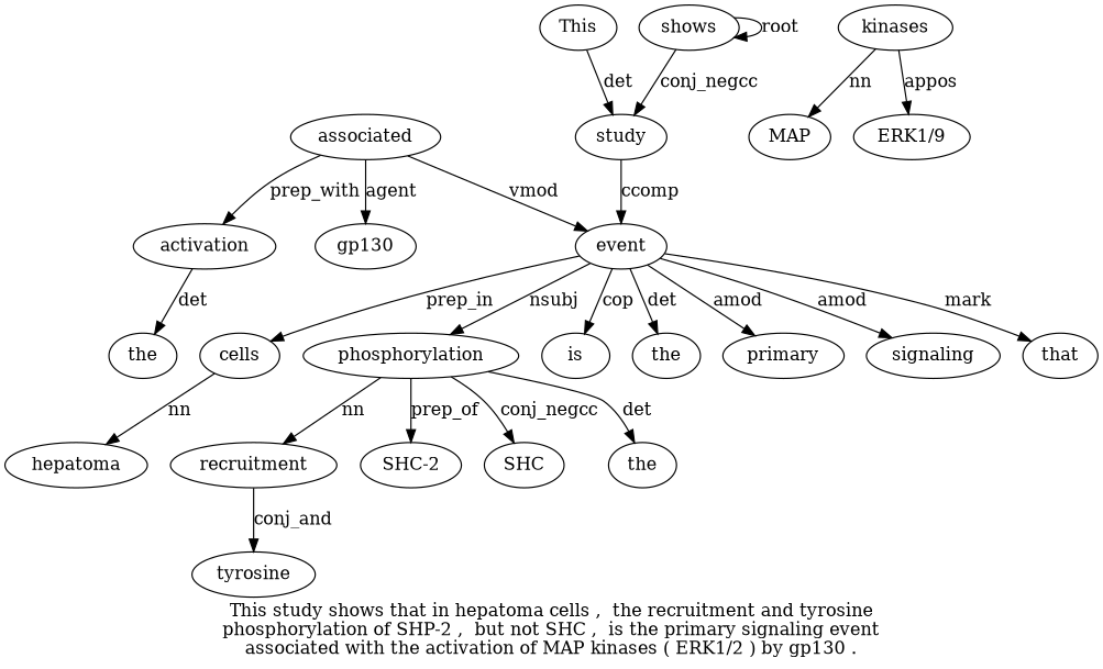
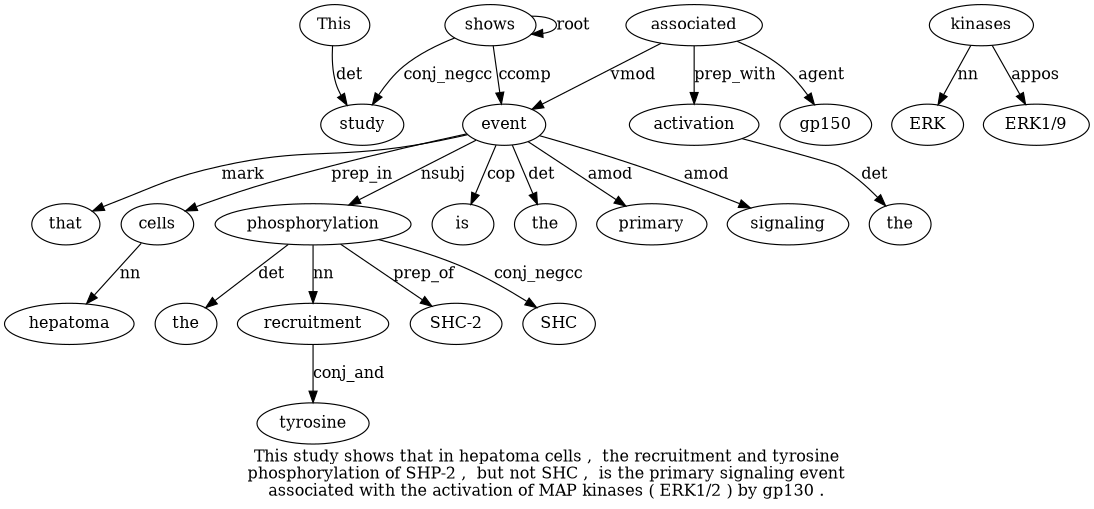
  digraph {
    label="This study shows that in hepatoma cells ,  the recruitment and tyrosine\nphosphorylation of SHP-2 ,  but not SHC ,  is the primary signaling event\nassociated with the activation of MAP kinases ( ERK1/2 ) by gp130 ."
    node [fillcolor=white style=filled]
    n1 [label=study]
    n2 [label=This]
    n3 [label=shows]
    n4 [label=event]
    n5 [label=that]
    n6 [label=cells]
    n7 [label=phosphorylation]
    n8 [label=is]
    n9 [label=the]
    n10 [label=primary]
    n11 [label=signaling]
    n12 [label=hepatoma]
    n13 [label=the]
    n14 [label=recruitment]
    n15 [label="SHC-2"]
    n16 [label=SHC]
    n17 [label=associated]
    n18 [label=activation]
-   n19 [label=gp130]
+   n19 [label=gp150]
    n20 [label=tyrosine]
    n21 [label=the]
    n22 [label=kinases]
-   n23 [label=MAP]
+   n23 [label=ERK]
    n24 [label="ERK1/9"]
    n2 -> n1 [label=det]
    n3 -> n1 [label=conj_negcc]
    n3 -> n3 [label=root]
-   n1 -> n4 [label=ccomp]
+   n3 -> n4 [label=ccomp]
    n4 -> n5 [label=mark]
    n4 -> n6 [label=prep_in]
    n4 -> n7 [label=nsubj]
    n4 -> n8 [label=cop]
    n4 -> n9 [label=det]
    n4 -> n10 [label=amod]
    n4 -> n11 [label=amod]
    n6 -> n12 [label=nn]
    n7 -> n13 [label=det]
    n7 -> n14 [label=nn]
    n7 -> n15 [label=prep_of]
    n7 -> n16 [label=conj_negcc]
    n14 -> n20 [label=conj_and]
    n17 -> n4 [label=vmod]
    n17 -> n18 [label=prep_with]
    n17 -> n19 [label=agent]
    n18 -> n21 [label=det]
    n22 -> n23 [label=nn]
    n22 -> n24 [label=appos]
  }
